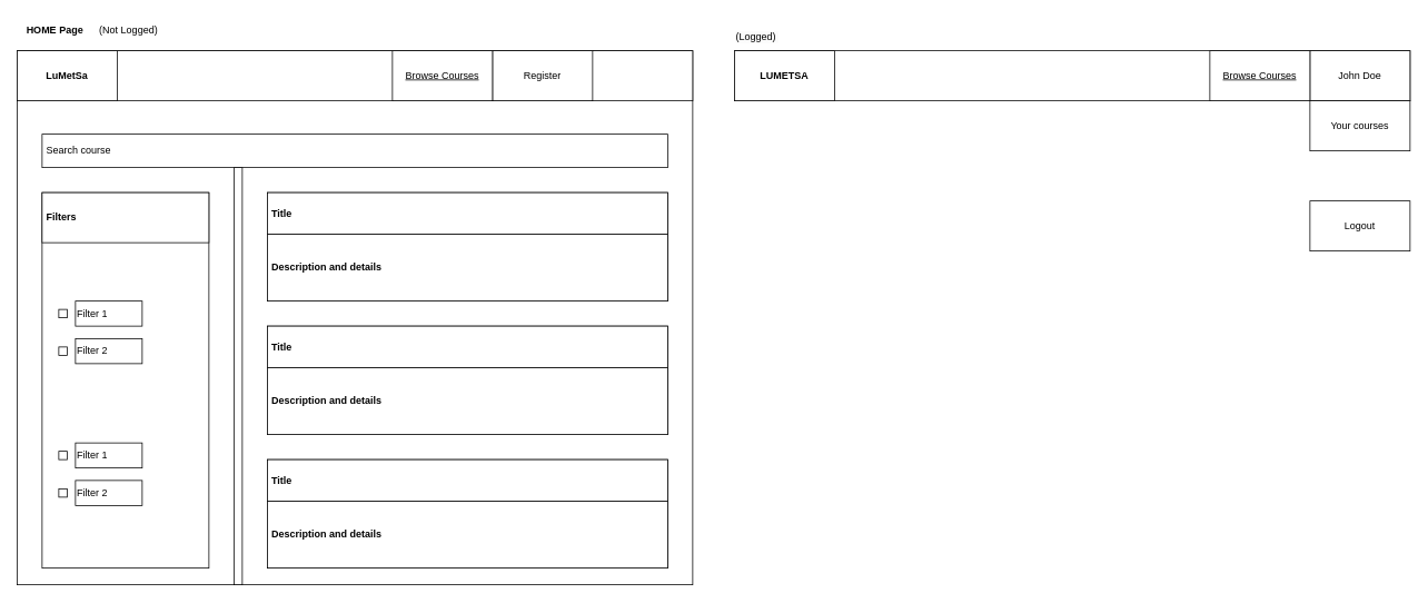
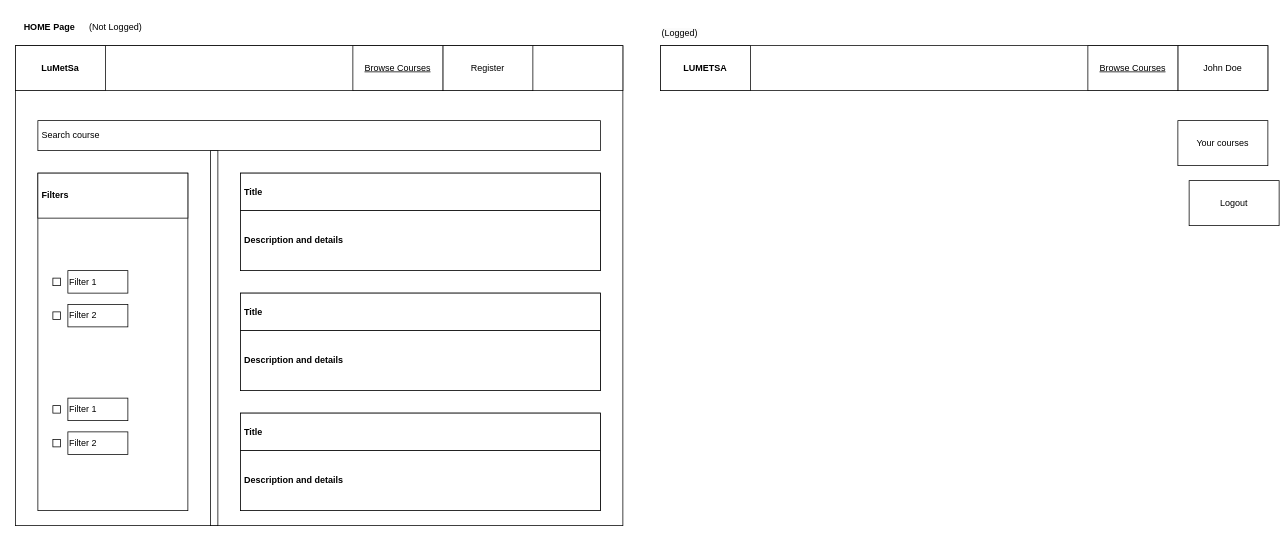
  <mxCell id="0" />
  <mxCell id="1" parent="0" />
  <mxCell id="2" value="" style="group" vertex="1" connectable="0" parent="1"><mxGeometry x="20" y="20" width="810" height="680" as="geometry" /></mxCell>
  <mxCell id="3" value="" style="rounded=0;whiteSpace=wrap;html=1;" vertex="1" parent="2"><mxGeometry y="40" width="810" height="640" as="geometry" /></mxCell>
  <mxCell id="4" value="&lt;b&gt;HOME Page&lt;/b&gt;" style="text;html=1;align=center;verticalAlign=middle;resizable=0;points=[];autosize=1;strokeColor=none;fillColor=none;" vertex="1" parent="2"><mxGeometry width="90" height="30" as="geometry" /></mxCell>
  <mxCell id="5" value="" style="group" vertex="1" connectable="0" parent="2"><mxGeometry y="40" width="810" height="60" as="geometry" /></mxCell>
  <mxCell id="6" value="" style="rounded=0;whiteSpace=wrap;html=1;" vertex="1" parent="5"><mxGeometry width="810" height="60" as="geometry" /></mxCell>
  <mxCell id="7" value="LuMetSa" style="whiteSpace=wrap;html=1;fontStyle=1" vertex="1" parent="5"><mxGeometry width="120" height="60" as="geometry" /></mxCell>
  <mxCell id="8" value="Register" style="whiteSpace=wrap;html=1;" vertex="1" parent="5"><mxGeometry x="570" width="120" height="60" as="geometry" /></mxCell>
  <mxCell id="9" value="&lt;u&gt;Browse Courses&lt;/u&gt;" style="whiteSpace=wrap;html=1;" vertex="1" parent="5"><mxGeometry x="450" width="120" height="60" as="geometry" /></mxCell>
  <mxCell id="10" value="(Not Logged)&amp;nbsp;" style="text;html=1;align=center;verticalAlign=middle;resizable=0;points=[];autosize=1;strokeColor=none;fillColor=none;" vertex="1" parent="2"><mxGeometry x="85" width="100" height="30" as="geometry" /></mxCell>
  <mxCell id="11" value="&amp;nbsp;Search course" style="rounded=0;whiteSpace=wrap;html=1;align=left;" vertex="1" parent="1"><mxGeometry x="50" y="160" width="750" height="40" as="geometry" /></mxCell>
  <mxCell id="12" value="" style="rounded=0;whiteSpace=wrap;html=1;" vertex="1" parent="1"><mxGeometry x="50" y="230" width="200" height="450" as="geometry" /></mxCell>
  <mxCell id="13" value="" style="group" vertex="1" connectable="0" parent="1"><mxGeometry x="320" y="230" width="480" height="130" as="geometry" /></mxCell>
  <mxCell id="14" value="" style="rounded=0;whiteSpace=wrap;html=1;" vertex="1" parent="13"><mxGeometry width="480" height="130" as="geometry" /></mxCell>
  <mxCell id="15" value="&lt;b&gt;&amp;nbsp;Title&lt;/b&gt;" style="rounded=0;whiteSpace=wrap;html=1;align=left;" vertex="1" parent="13"><mxGeometry width="480" height="50" as="geometry" /></mxCell>
  <mxCell id="16" value="&lt;b&gt;&amp;nbsp;Description and details&lt;/b&gt;" style="rounded=0;whiteSpace=wrap;html=1;align=left;" vertex="1" parent="13"><mxGeometry y="50" width="480" height="80" as="geometry" /></mxCell>
  <mxCell id="17" value="" style="group" vertex="1" connectable="0" parent="1"><mxGeometry x="320" y="390" width="480" height="130" as="geometry" /></mxCell>
  <mxCell id="18" value="" style="rounded=0;whiteSpace=wrap;html=1;" vertex="1" parent="17"><mxGeometry width="480" height="130" as="geometry" /></mxCell>
  <mxCell id="19" value="&lt;b&gt;&amp;nbsp;Title&lt;/b&gt;" style="rounded=0;whiteSpace=wrap;html=1;align=left;" vertex="1" parent="17"><mxGeometry width="480" height="50" as="geometry" /></mxCell>
  <mxCell id="20" value="&lt;b&gt;&amp;nbsp;Description and details&lt;/b&gt;" style="rounded=0;whiteSpace=wrap;html=1;align=left;" vertex="1" parent="17"><mxGeometry y="50" width="480" height="80" as="geometry" /></mxCell>
  <mxCell id="21" value="" style="group" vertex="1" connectable="0" parent="1"><mxGeometry x="320" y="550" width="480" height="130" as="geometry" /></mxCell>
  <mxCell id="22" value="" style="rounded=0;whiteSpace=wrap;html=1;" vertex="1" parent="21"><mxGeometry width="480" height="130" as="geometry" /></mxCell>
  <mxCell id="23" value="&lt;b&gt;&amp;nbsp;Title&lt;/b&gt;" style="rounded=0;whiteSpace=wrap;html=1;align=left;" vertex="1" parent="21"><mxGeometry width="480" height="50" as="geometry" /></mxCell>
  <mxCell id="24" value="&lt;b&gt;&amp;nbsp;Description and details&lt;/b&gt;" style="rounded=0;whiteSpace=wrap;html=1;align=left;" vertex="1" parent="21"><mxGeometry y="50" width="480" height="80" as="geometry" /></mxCell>
  <mxCell id="25" value="&lt;b&gt;&amp;nbsp;Filters&lt;/b&gt;" style="whiteSpace=wrap;html=1;align=left;" vertex="1" parent="1"><mxGeometry x="50" y="230" width="200" height="60" as="geometry" /></mxCell>
  <mxCell id="26" value="" style="group" vertex="1" connectable="0" parent="1"><mxGeometry x="70" y="360" width="100" height="30" as="geometry" /></mxCell>
  <mxCell id="27" value="Filter 1" style="rounded=0;whiteSpace=wrap;html=1;align=left;" vertex="1" parent="26"><mxGeometry x="20" width="80" height="30" as="geometry" /></mxCell>
  <mxCell id="28" value="" style="whiteSpace=wrap;html=1;aspect=fixed;" vertex="1" parent="26"><mxGeometry y="10" width="10" height="10" as="geometry" /></mxCell>
  <mxCell id="29" value="" style="group" vertex="1" connectable="0" parent="1"><mxGeometry x="70" y="405" width="100" height="30" as="geometry" /></mxCell>
  <mxCell id="30" value="Filter 2" style="rounded=0;whiteSpace=wrap;html=1;align=left;" vertex="1" parent="29"><mxGeometry x="20" width="80" height="30" as="geometry" /></mxCell>
  <mxCell id="31" value="" style="whiteSpace=wrap;html=1;aspect=fixed;" vertex="1" parent="29"><mxGeometry y="10" width="10" height="10" as="geometry" /></mxCell>
  <mxCell id="32" value="" style="group" vertex="1" connectable="0" parent="1"><mxGeometry x="70" y="530" width="100" height="30" as="geometry" /></mxCell>
  <mxCell id="33" value="Filter 1" style="rounded=0;whiteSpace=wrap;html=1;align=left;" vertex="1" parent="32"><mxGeometry x="20" width="80" height="30" as="geometry" /></mxCell>
  <mxCell id="34" value="" style="whiteSpace=wrap;html=1;aspect=fixed;" vertex="1" parent="32"><mxGeometry y="10" width="10" height="10" as="geometry" /></mxCell>
  <mxCell id="35" value="" style="group" vertex="1" connectable="0" parent="1"><mxGeometry x="70" y="575" width="100" height="30" as="geometry" /></mxCell>
  <mxCell id="36" value="Filter 2" style="rounded=0;whiteSpace=wrap;html=1;align=left;" vertex="1" parent="35"><mxGeometry x="20" width="80" height="30" as="geometry" /></mxCell>
  <mxCell id="37" value="" style="whiteSpace=wrap;html=1;aspect=fixed;" vertex="1" parent="35"><mxGeometry y="10" width="10" height="10" as="geometry" /></mxCell>
  <mxCell id="38" value="" style="rounded=0;whiteSpace=wrap;html=1;" vertex="1" parent="1"><mxGeometry x="280" y="200" width="10" height="500" as="geometry" /></mxCell>
  <mxCell id="39" value="" style="rounded=0;whiteSpace=wrap;html=1;" vertex="1" parent="1"><mxGeometry x="880" y="60" width="810" height="60" as="geometry" /></mxCell>
  <mxCell id="40" value="LUMETSA" style="whiteSpace=wrap;html=1;fontStyle=1" vertex="1" parent="1"><mxGeometry x="880" y="60" width="120" height="60" as="geometry" /></mxCell>
  <mxCell id="41" value="John Doe" style="whiteSpace=wrap;html=1;" vertex="1" parent="1"><mxGeometry x="1570" y="60" width="120" height="60" as="geometry" /></mxCell>
  <mxCell id="42" value="&lt;u&gt;Browse Courses&lt;/u&gt;" style="whiteSpace=wrap;html=1;" vertex="1" parent="1"><mxGeometry x="1450" y="60" width="120" height="60" as="geometry" /></mxCell>
  <mxCell id="43" value="&lt;span style=&quot;color: rgb(0, 0, 0); font-family: Helvetica; font-size: 12px; font-style: normal; font-variant-ligatures: normal; font-variant-caps: normal; font-weight: 400; letter-spacing: normal; orphans: 2; text-align: center; text-indent: 0px; text-transform: none; widows: 2; word-spacing: 0px; -webkit-text-stroke-width: 0px; background-color: rgb(251, 251, 251); text-decoration-thickness: initial; text-decoration-style: initial; text-decoration-color: initial; float: none; display: inline !important;&quot;&gt;(Logged)&amp;nbsp;&lt;/span&gt;" style="text;whiteSpace=wrap;html=1;" vertex="1" parent="1"><mxGeometry x="880" y="30" width="110" height="40" as="geometry" /></mxCell>
- <mxCell id="44" value="Your courses" style="whiteSpace=wrap;html=1;" vertex="1" parent="1"><mxGeometry x="1570" y="120" width="120" height="60" as="geometry" /></mxCell>
- <mxCell id="45" value="Logout" style="whiteSpace=wrap;html=1;" vertex="1" parent="1"><mxGeometry x="1570" y="240" width="120" height="60" as="geometry" /></mxCell>
+ <mxCell id="44" value="Your courses" style="whiteSpace=wrap;html=1;" vertex="1" parent="1"><mxGeometry x="1570" y="160" width="120" height="60" as="geometry" /></mxCell>
+ <mxCell id="45" value="Logout" style="whiteSpace=wrap;html=1;" vertex="1" parent="1"><mxGeometry x="1585" y="240" width="120" height="60" as="geometry" /></mxCell>
